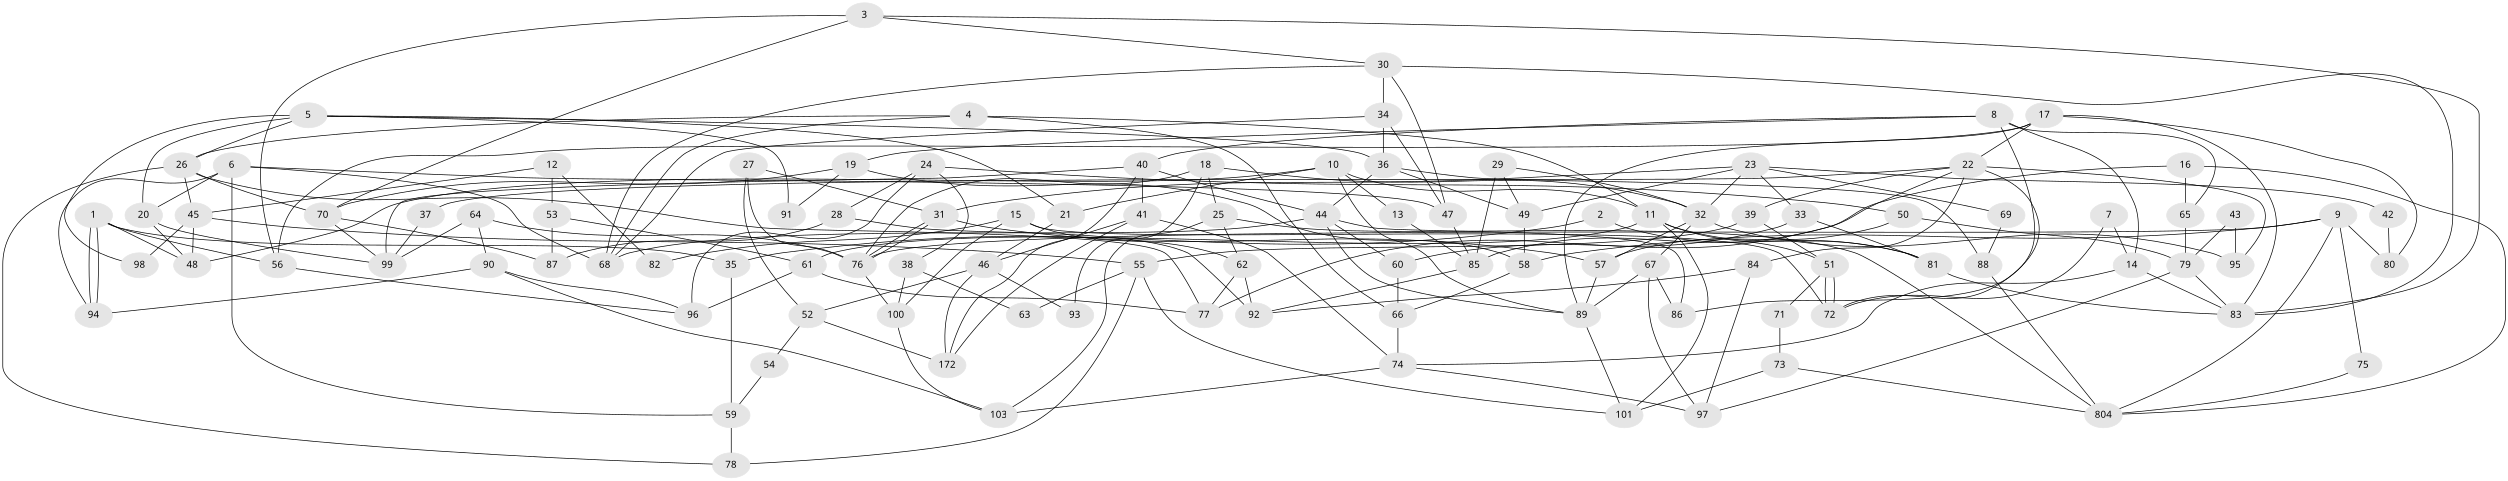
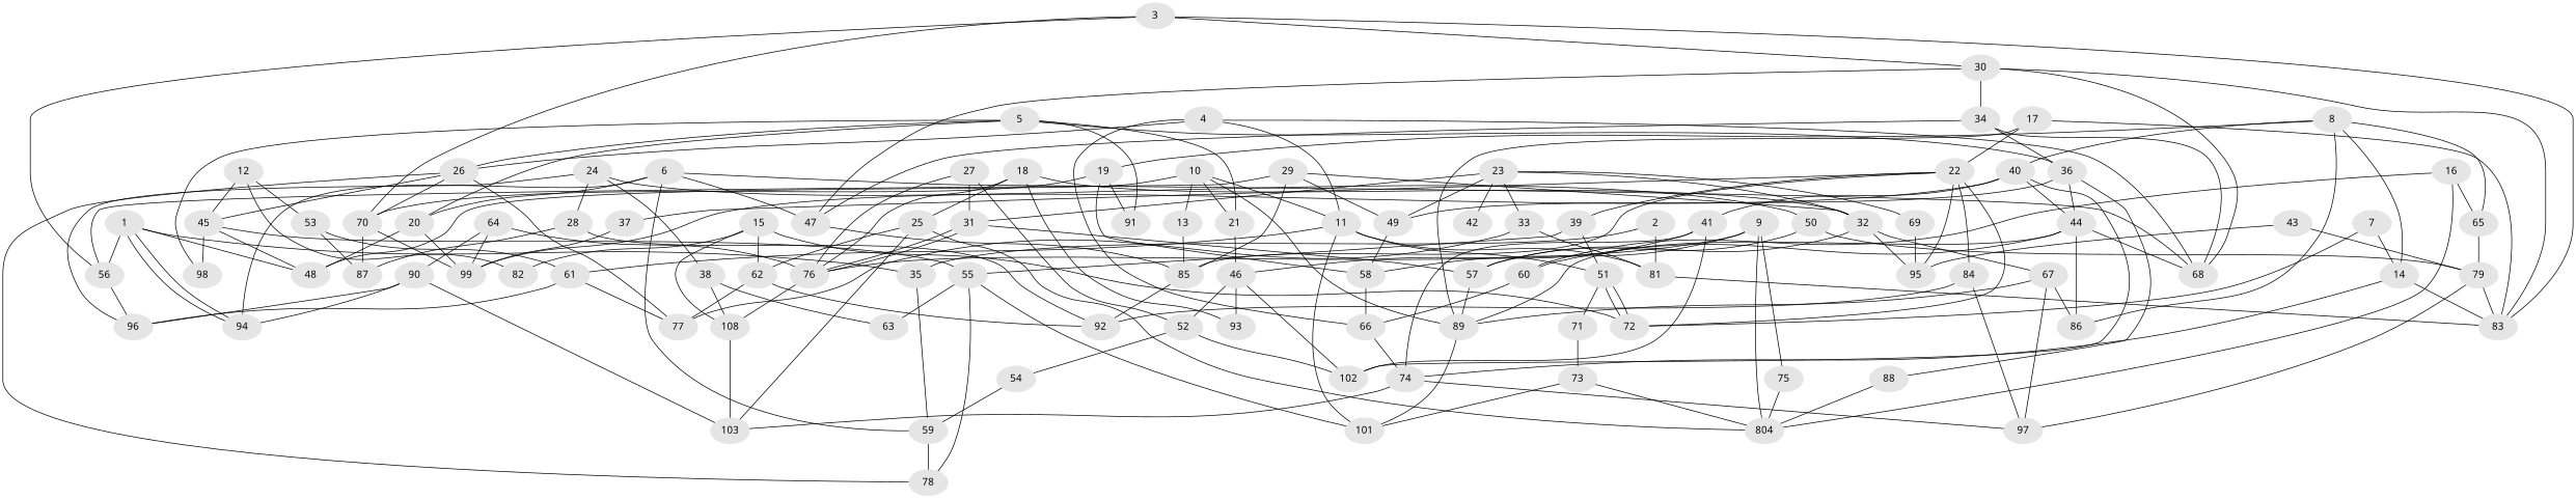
  graph {
    fontname="Noto Sans"
    node [color=gray90 fontname="Noto Sans" style=filled]
    edge [fontname="Noto Sans"]
    1
    35
    48
    56
    94
    59
    96
    2
    81
    83
    3
    30
    70
    68
    47
    34
    99
    87
    4
    11
    26
    66
    51
    61
    101
    45
    77
    78
    74
    5
    20
    21
    36
    91
    98
    46
    49
    44
    88
    6
    85
    7
    14
    72
    8
    19
    40
    65
    86
    58
    41
-   102 [label=172]
+   102
    79
    9
    75
    76
-   80
    n58 [label=804]
-   100
+   100 [label=108]
    10
    13
    89
    71
    12
    53
    82
    55
    92
    103
    97
    15
    62
    16
    60
    17
    22
    37
    39
    84
    95
    18
    25
    32
    93
    57
    67
    52
    23
    31
    33
    42
    69
    24
    28
    38
    50
    63
    27
    54
    29
    43
    73
    64
    90
    1 -- 35
    1 -- 48
    1 -- 56
    1 -- 94
    1 -- 94
    35 -- 59
    56 -- 96
    59 -- 78
    2 -- 35
    2 -- 81
    81 -- 83
    3 -- 56
    3 -- 83
    3 -- 30
    3 -- 70
    30 -- 83
    30 -- 68
    30 -- 47
    30 -- 34
    70 -- 99
    70 -- 87
    47 -- 85
    34 -- 68
    34 -- 47
    34 -- 36
    4 -- 68
    4 -- 11
    4 -- 26
    4 -- 66
    11 -- 81
    11 -- 51
    11 -- 61
    11 -- 101
    26 -- 70
    26 -- 45
    26 -- 77
    26 -- 78
    66 -- 74
    51 -- 72
    51 -- 72
    51 -- 71
    61 -- 96
    61 -- 77
    45 -- 48
    45 -- 98
    45 -- 55
    74 -- 103
    74 -- 97
    5 -- 26
    5 -- 20
    5 -- 21
    5 -- 36
    5 -- 91
    5 -- 98
    20 -- 48
    20 -- 99
    21 -- 46
    36 -- 49
    36 -- 44
    36 -- 88
    46 -- 102
    46 -- 93
    46 -- 52
    49 -- 58
    44 -- 68
    44 -- 86
    44 -- 89
    44 -- 60
    88 -- n58
    6 -- 94
    6 -- 59
    6 -- 68
    6 -- 47
    6 -- 20
    85 -- 92
    7 -- 14
    7 -- 72
    14 -- 83
    14 -- 74
    8 -- 14
    8 -- 19
    8 -- 40
    8 -- 65
    8 -- 86
    19 -- 70
    19 -- 91
    19 -- 58
    40 -- 99
    40 -- 44
    40 -- 41
    40 -- 102
    65 -- 79
    58 -- 66
    41 -- 74
    41 -- 46
    41 -- 102
    79 -- 83
    79 -- 97
    9 -- 58
    9 -- 75
    9 -- 76
-   9 -- 80
    9 -- n58
    75 -- n58
    76 -- 100
    100 -- 103
    10 -- 48
    10 -- 11
    10 -- 21
    10 -- 13
    10 -- 89
    13 -- 85
    89 -- 101
    71 -- 73
    12 -- 45
    12 -- 53
    12 -- 82
    53 -- 87
    53 -- 61
    55 -- 101
    55 -- 78
    55 -- 63
    15 -- 72
    15 -- 100
    15 -- 82
    15 -- 62
    62 -- 77
    62 -- 92
    16 -- 65
    16 -- n58
    16 -- 60
    60 -- 66
-   17 -- 56
+   29 -- 56
    17 -- 83
-   17 -- 80
    17 -- 89
    17 -- 22
    22 -- 85
    22 -- 72
    22 -- 37
    22 -- 39
    22 -- 84
    22 -- 95
    37 -- 99
    39 -- 51
    39 -- 55
    84 -- 92
    84 -- 97
    18 -- 76
    18 -- 25
    18 -- 32
    18 -- 93
    25 -- n58
    25 -- 103
    25 -- 62
    32 -- 95
    32 -- 57
    32 -- 67
    57 -- 89
    67 -- 86
    67 -- 89
    67 -- 97
    52 -- 102
    52 -- 54
    23 -- 49
    23 -- 32
    23 -- 31
    23 -- 33
    23 -- 42
    23 -- 69
    31 -- 76
    31 -- 76
    31 -- 57
    33 -- 81
    33 -- 77
-   42 -- 80
-   69 -- 88
+   69 -- 95
    24 -- 96
    24 -- 28
    24 -- 38
    24 -- 50
    28 -- 87
    28 -- 92
    38 -- 100
    38 -- 63
    50 -- 79
    50 -- 57
    27 -- 76
    27 -- 52
    27 -- 31
    54 -- 59
    29 -- 49
    29 -- 85
    29 -- 32
    43 -- 79
    43 -- 95
    73 -- 101
    73 -- n58
    64 -- 99
    64 -- 76
    64 -- 90
    90 -- 94
    90 -- 96
    90 -- 103
  }
